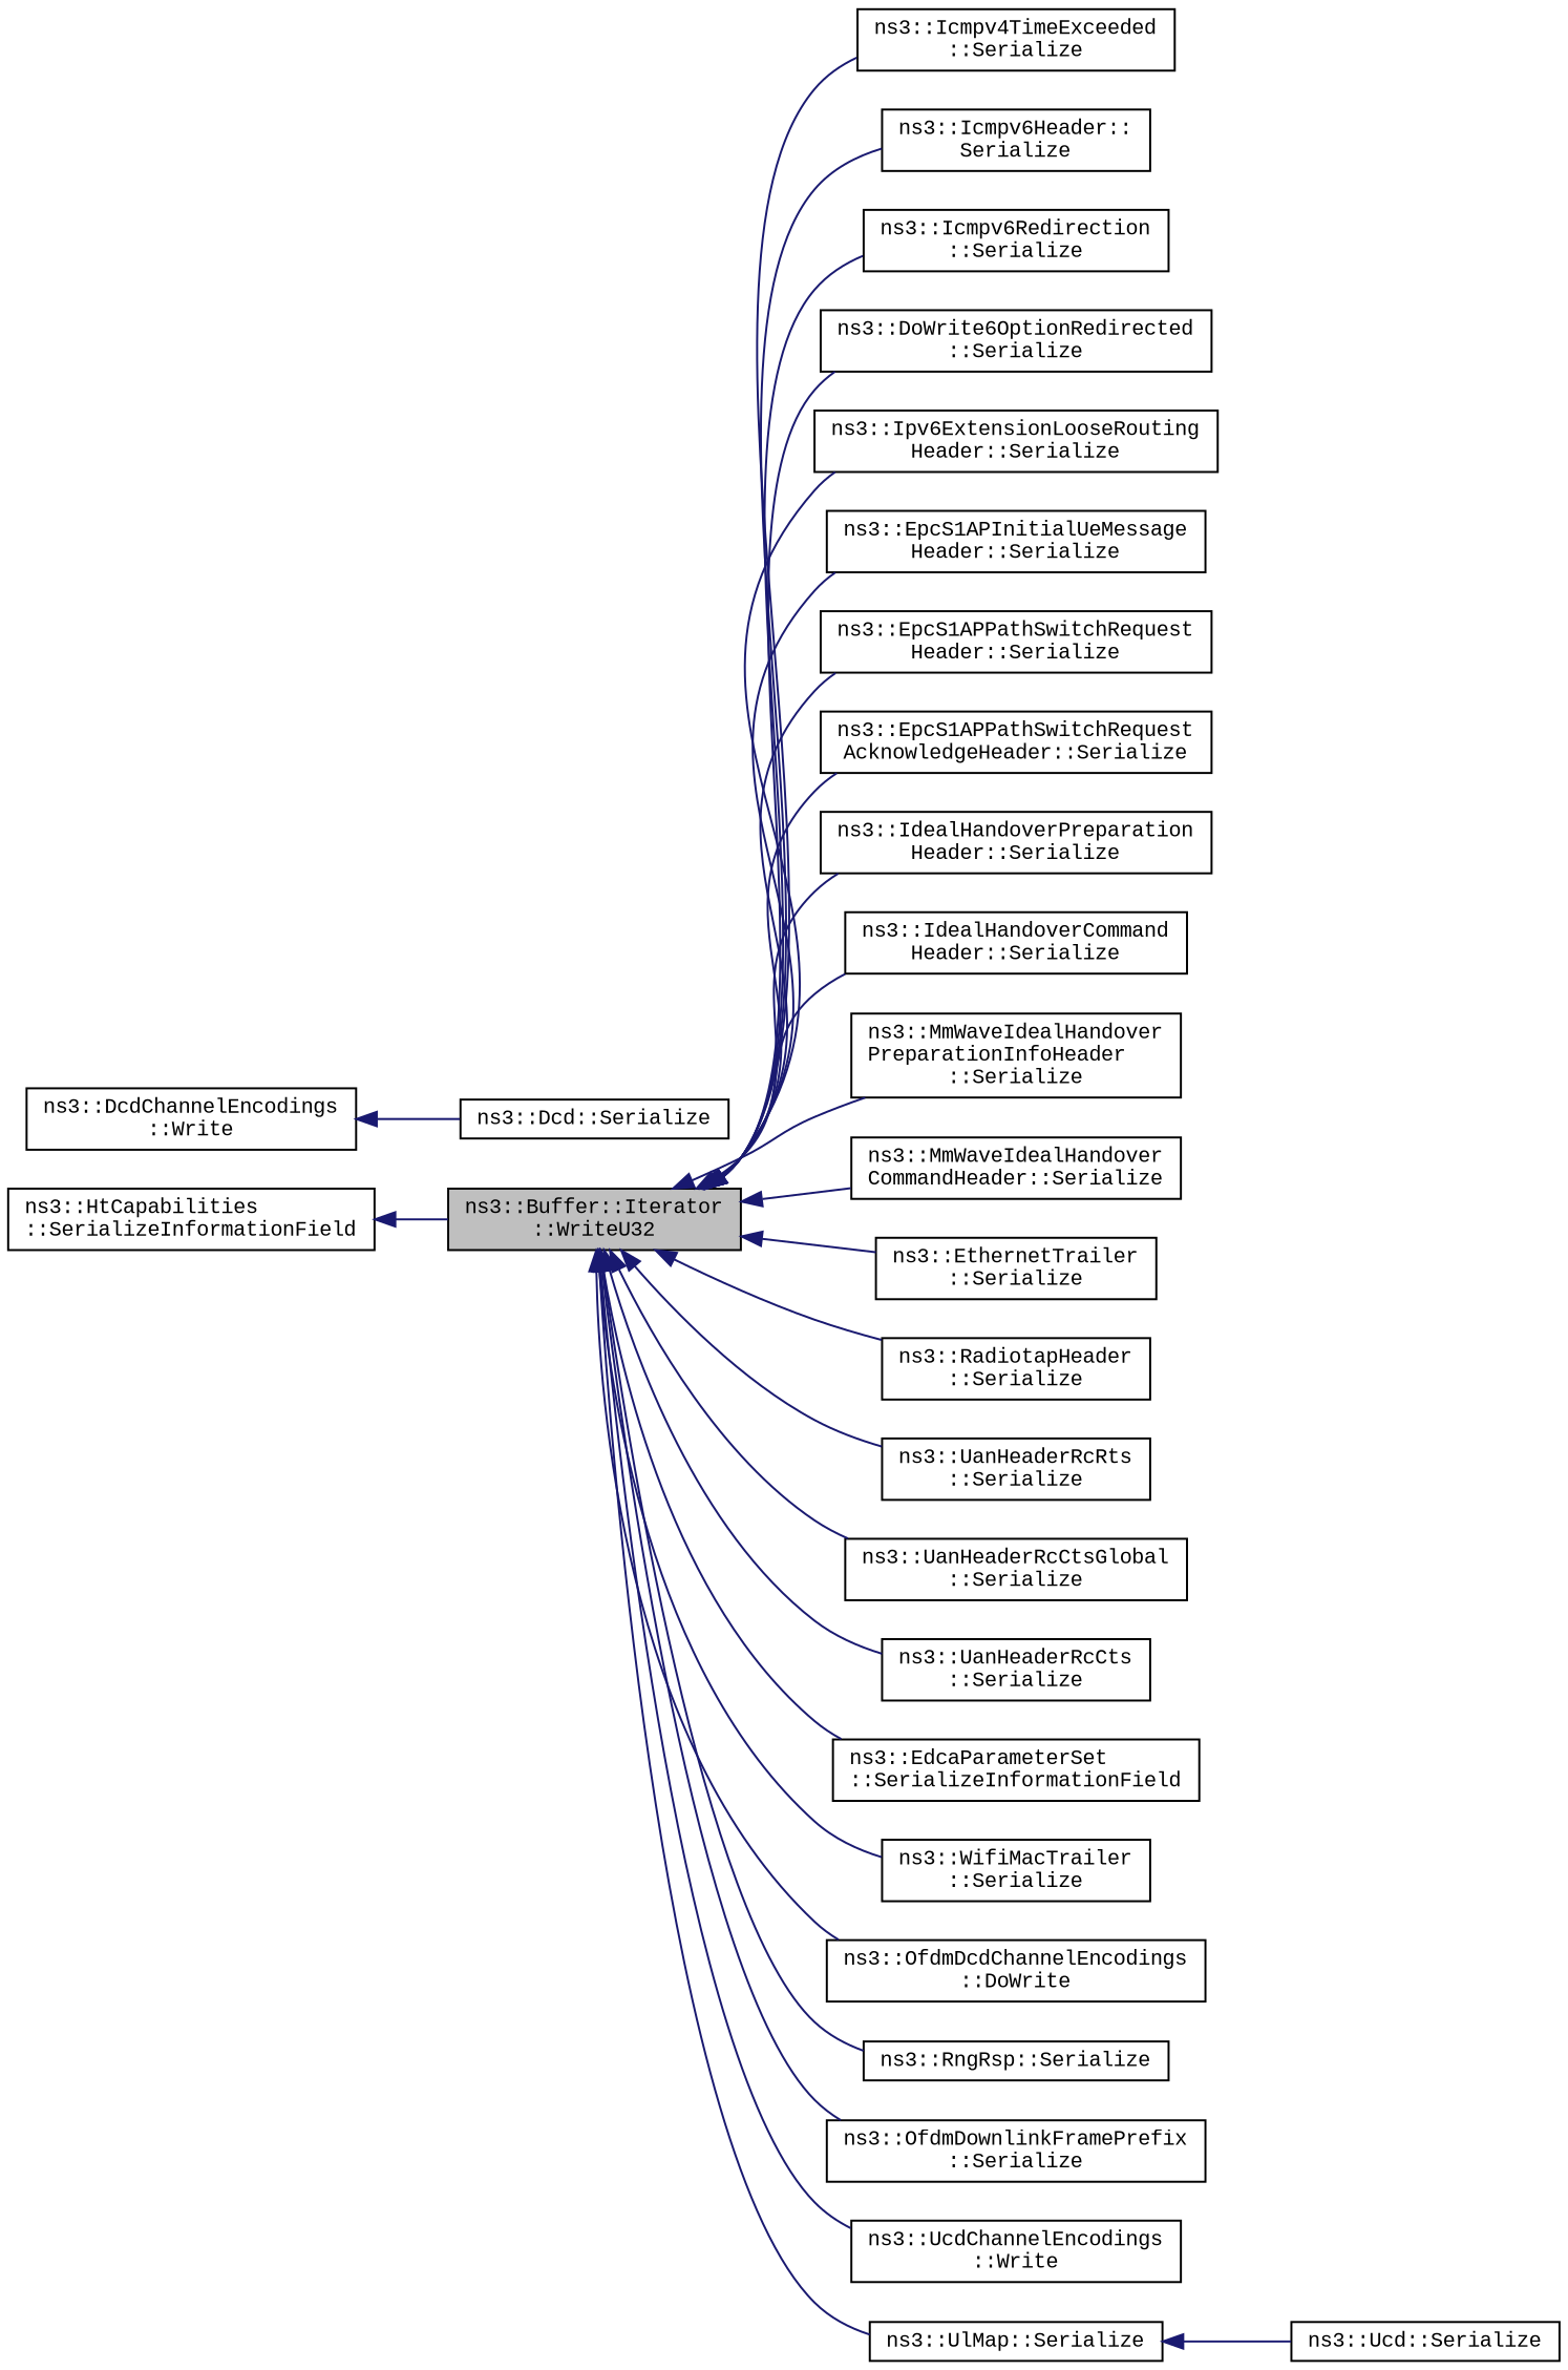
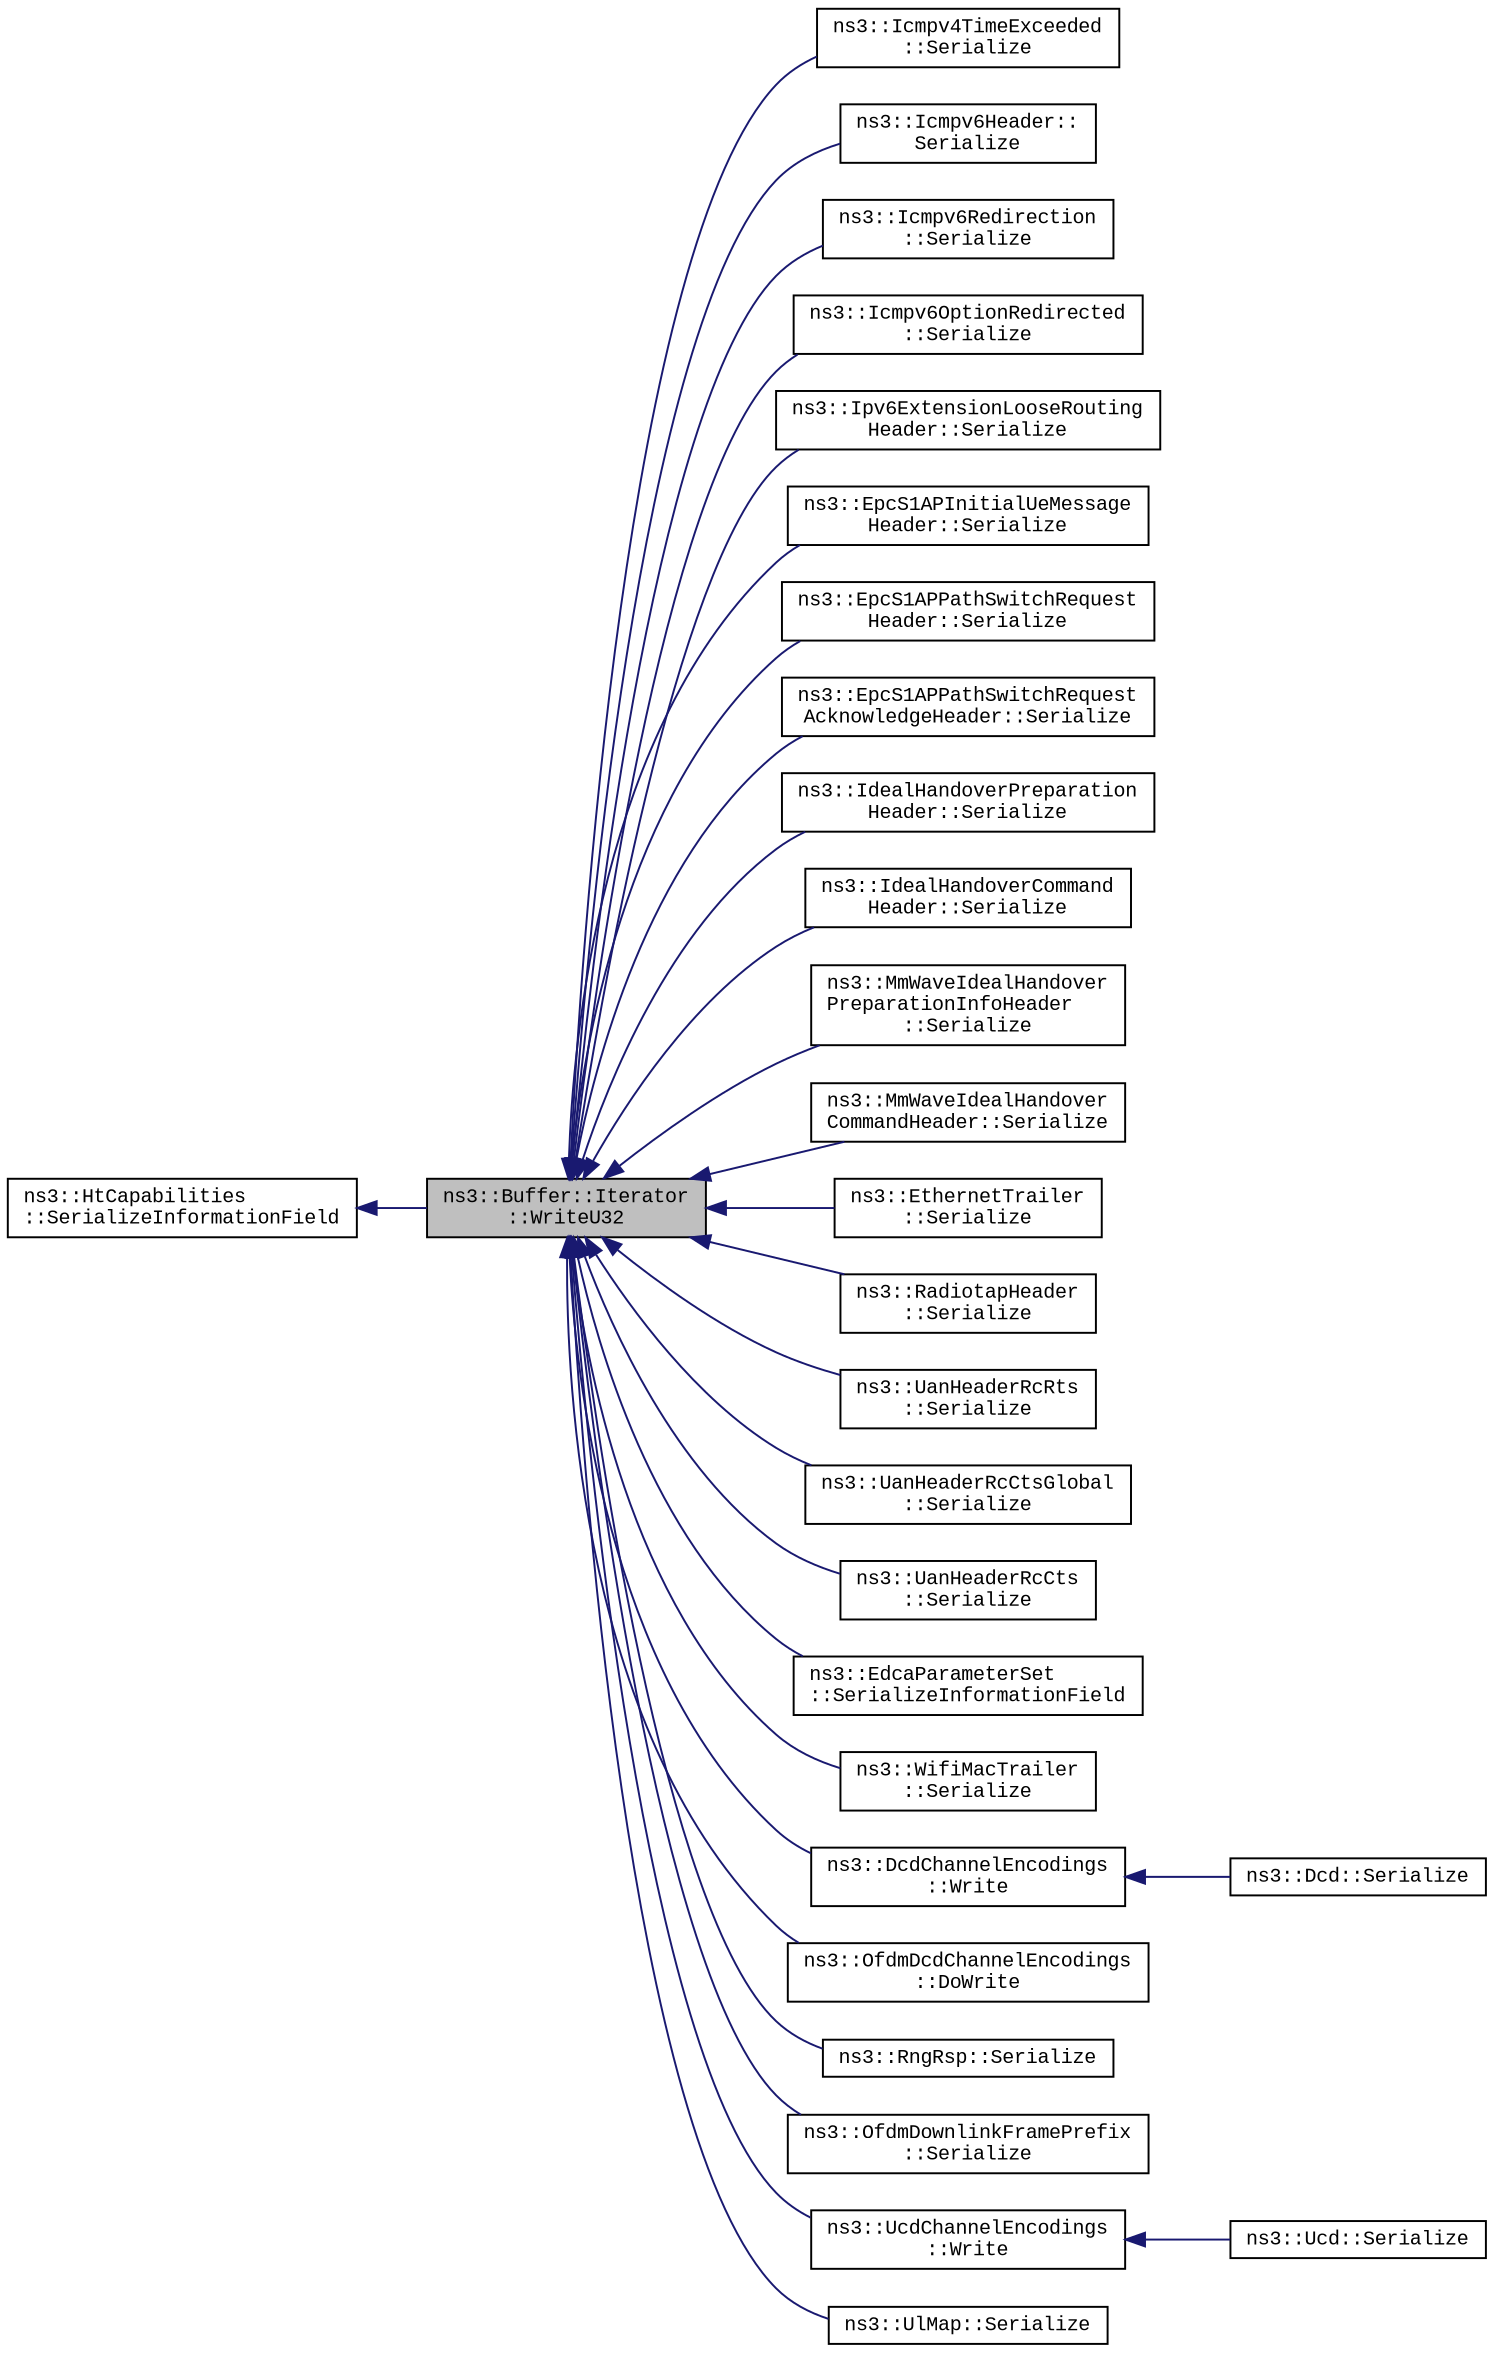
  digraph {
    fontname="Liberation Mono"
    rankdir=LR
    node [color=black fillcolor=white fontname="Liberation Mono" fontsize=10 shape=record style=filled]
    edge [color=midnightblue dir=back fontname="Liberation Mono" fontsize=10 labelfontname=Helvetica labelfontsize=10 style=solid]
    n1 [fillcolor=grey75 fontcolor=black height=0.2 label="ns3::Buffer::Iterator\l::WriteU32" width=0.4]
    n2 [height=0.2 label="ns3::Icmpv4TimeExceeded\l::Serialize" width=0.4]
    n3 [height=0.2 label="ns3::Icmpv6Header::\lSerialize" width=0.4]
    n4 [height=0.2 label="ns3::Icmpv6Redirection\l::Serialize" width=0.4]
-   n5 [height=0.2 label="ns3::DoWrite6OptionRedirected\l::Serialize" width=0.4]
+   n5 [height=0.2 label="ns3::Icmpv6OptionRedirected\l::Serialize" width=0.4]
    n6 [height=0.2 label="ns3::Ipv6ExtensionLooseRouting\lHeader::Serialize" width=0.4]
    n7 [height=0.2 label="ns3::EpcS1APInitialUeMessage\lHeader::Serialize" width=0.4]
    n8 [height=0.2 label="ns3::EpcS1APPathSwitchRequest\lHeader::Serialize" width=0.4]
    n9 [height=0.2 label="ns3::EpcS1APPathSwitchRequest\lAcknowledgeHeader::Serialize" width=0.4]
    n10 [height=0.2 label="ns3::IdealHandoverPreparation\lHeader::Serialize" width=0.4]
    n11 [height=0.2 label="ns3::IdealHandoverCommand\lHeader::Serialize" width=0.4]
    n12 [height=0.2 label="ns3::MmWaveIdealHandover\lPreparationInfoHeader\l::Serialize" width=0.4]
    n13 [height=0.2 label="ns3::MmWaveIdealHandover\lCommandHeader::Serialize" width=0.4]
    n14 [height=0.2 label="ns3::EthernetTrailer\l::Serialize" width=0.4]
    n15 [height=0.2 label="ns3::RadiotapHeader\l::Serialize" width=0.4]
    n16 [height=0.2 label="ns3::UanHeaderRcRts\l::Serialize" width=0.4]
    n17 [height=0.2 label="ns3::UanHeaderRcCtsGlobal\l::Serialize" width=0.4]
    n18 [height=0.2 label="ns3::UanHeaderRcCts\l::Serialize" width=0.4]
    n19 [height=0.2 label="ns3::EdcaParameterSet\l::SerializeInformationField" width=0.4]
    n20 [height=0.2 label="ns3::WifiMacTrailer\l::Serialize" width=0.4]
    n21 [height=0.2 label="ns3::DcdChannelEncodings\l::Write" width=0.4]
    n22 [height=0.2 label="ns3::OfdmDcdChannelEncodings\l::DoWrite" width=0.4]
    n23 [height=0.2 label="ns3::RngRsp::Serialize" width=0.4]
    n24 [height=0.2 label="ns3::OfdmDownlinkFramePrefix\l::Serialize" width=0.4]
    n25 [height=0.2 label="ns3::UcdChannelEncodings\l::Write" width=0.4]
    n26 [height=0.2 label="ns3::UlMap::Serialize" width=0.4]
    n27 [height=0.2 label="ns3::HtCapabilities\l::SerializeInformationField" width=0.4]
    n28 [height=0.2 label="ns3::Dcd::Serialize" width=0.4]
    n29 [height=0.2 label="ns3::Ucd::Serialize" width=0.4]
    n1 -> n2
    n1 -> n3
    n1 -> n4
    n1 -> n5
    n1 -> n6
    n1 -> n7
    n1 -> n8
    n1 -> n9
    n1 -> n10
    n1 -> n11
    n1 -> n12
    n1 -> n13
    n1 -> n14
    n1 -> n15
    n1 -> n16
    n1 -> n17
    n1 -> n18
    n1 -> n19
    n1 -> n20
+   n1 -> n21
    n1 -> n22
    n1 -> n23
    n1 -> n24
    n1 -> n25
    n1 -> n26
    n21 -> n28
-   n26 -> n29
+   n25 -> n29
    n27 -> n1
  }
